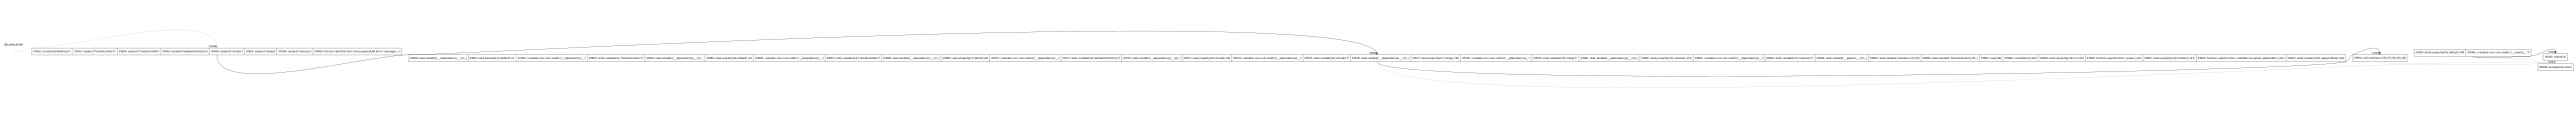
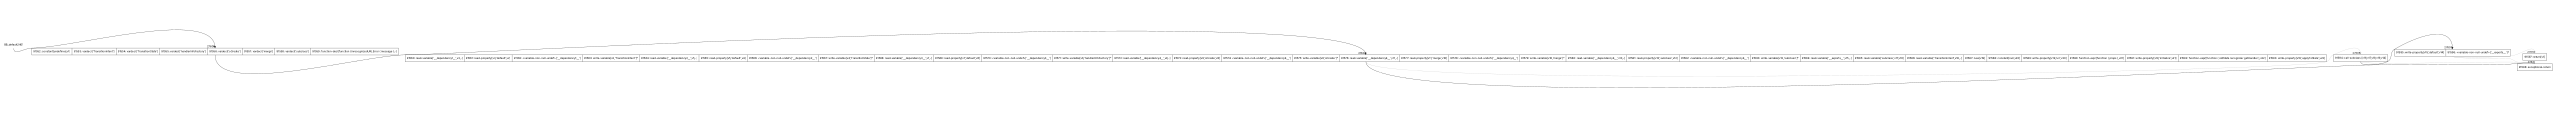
  digraph {
    fontname=Inter
    rankdir=LR
    node [fontname=Inter shape=record]
    edge [fontname=Inter headport=n tailport=s]
    n1 [label=BB_default2401 shape=none]
    n2 [label="{91552: constant[undefined,v1]|91553: vardecl['TransitionIntent']|91554: vardecl['TransitionState']|91555: vardecl['handlerInfoFactory']|91556: vardecl['oCreate']|91557: vardecl['merge']|91558: vardecl['subclass']|91559: function-decl[function UnrecognizedURLError ( message ),-]}"]
    n3 [label="{91560: read-variable['__dependency1__',v3,-]|91561: read-property[v3,'default',v2]|91562: \<variable-non-null-undef\>['__dependency1__']|91563: write-variable[v2,'TransitionIntent']*|91564: read-variable['__dependency2__',v5,-]|91565: read-property[v5,'default',v4]|91566: \<variable-non-null-undef\>['__dependency2__']|91567: write-variable[v4,'TransitionState']*|91568: read-variable['__dependency3__',v7,-]|91569: read-property[v7,'default',v6]|91570: \<variable-non-null-undef\>['__dependency3__']|91571: write-variable[v6,'handlerInfoFactory']*|91572: read-variable['__dependency4__',v9,-]|91573: read-property[v9,'oCreate',v8]|91574: \<variable-non-null-undef\>['__dependency4__']|91575: write-variable[v8,'oCreate']*|91576: read-variable['__dependency4__',v11,-]|91577: read-property[v11,'merge',v10]|91578: \<variable-non-null-undef\>['__dependency4__']|91579: write-variable[v10,'merge']*|91580: read-variable['__dependency4__',v13,-]|91581: read-property[v13,'subclass',v12]|91582: \<variable-non-null-undef\>['__dependency4__']|91583: write-variable[v12,'subclass']*|91584: read-variable['__exports__',v15,-]|91585: read-variable['subclass',v17,v16]|91586: read-variable['TransitionIntent',v18,-]|91587: new[v19]|91588: constant[null,v20]|91589: write-property[v19,'url',v20]|91590: function-expr[function ( props ),v21]|91591: write-property[v19,'initialize',v21]|91592: function-expr[function ( oldState recognizer getHandler ),v22]|91593: write-property[v19,'applyToState',v22]}"]
    n4 [label="{91594: call-subclass [v16,v17,v18,v19,v14]}"]
    n5 [label="{91598: exceptional-return}"]
    n6 [label="{91595: write-property[v15,'default',v14]|91596: \<variable-non-null-undef\>['__exports__']*}"]
    n7 [label="{91597: return[v1]}"]
-   n1 -> n2 [headlabel="    27606" color=gray]
+   n1 -> n2 [headlabel="    27606"]
    n2 -> n3 [headlabel="      27607"]
-   n3 -> n4 [headlabel="      27608"]
-   n3 -> n5 [color=gray headlabel="      27611"]
+   n3 -> n4 [headlabel="      27608" color=gray]
+   n3 -> n5 [color=black headlabel="      27611"]
    n4 -> n5 [color=gray]
+   n4 -> n6 [headlabel="      27609"]
    n6 -> n5 [color=gray]
-   n6 -> n7 [headlabel="      27610"]
+   n6 -> n7 [headlabel="      27610" color=gray]
  }
